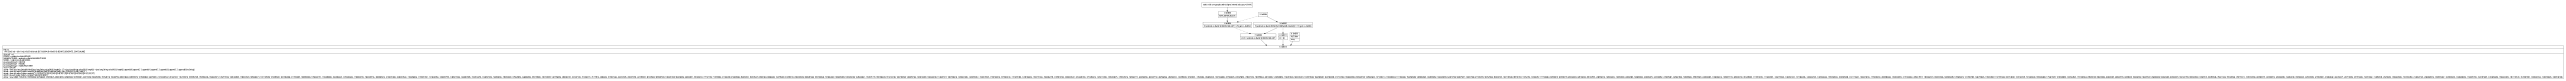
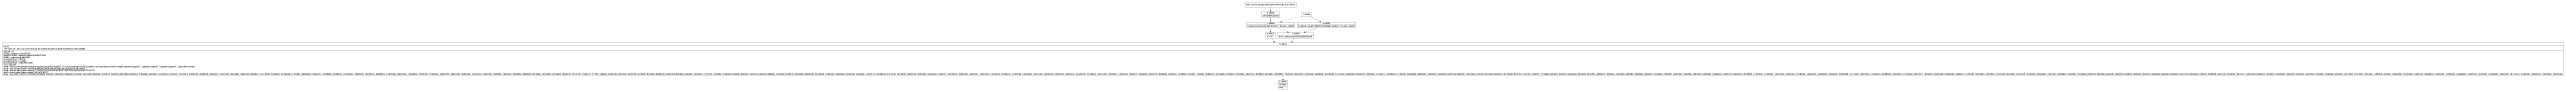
  digraph {
    fontname=Roboto
    node [fontname=Roboto shape=record]
    edge [fontname=Roboto]
    n1 [label="{0\:\ 0x0000|MTH_ENTER_BLOCK\l}"]
    n2 [label="{1\:\ 0x0004|if (android.os.Build.VERSION.SDK_INT != 25) goto L_0x0094\l}"]
    n3 [label="{7\:\ 0x0094|int r0 = android.os.Build.VERSION.SDK_INT\l}"]
    n4 [label="{2\:\ 0x0006}"]
    n5 [label="{3\:\ 0x000f|if (android.os.Build.VERSION.CODENAME.charAt(0) != 'O') goto L_0x0094\l}"]
-   n6 [label="{5\:\ 0x0013|PHI: r0 \l  PHI: (r0v2 int) = (r0v1 int), (r0v25 int) binds: [B:7:0x0094, B:4:0x0011] A[DONT_GENERATE, DONT_INLINE]\l|SDK_INT = r0\lDEVICE = android.os.Build.DEVICE\lMANUFACTURER = android.os.Build.MANUFACTURER\lMODEL = android.os.Build.MODEL\ljava.lang.String r0 = DEVICE\ljava.lang.String r1 = MODEL\ljava.lang.String r2 = MANUFACTURER\lint r3 = SDK_INT\lzzbnq = new java.lang.StringBuilder(((java.lang.String.valueOf(r0).length() + 17) + java.lang.String.valueOf(r1).length()) + java.lang.String.valueOf(r2).length()).append(r0).append(\", \").append(r1).append(\", \").append(r2).append(\", \").append(r3).toString()\lzzaqx = java.util.regex.Pattern.compile(\"(dddd)\-(dd)\-(dd)[Tt](dd):(dd):(dd)([.,](d+))?([Zz]\|((+\|\-)(d?d):?(dd)))?\")\lzzaqy = java.util.regex.Pattern.compile(\"^(\-)?P(([0\-9]*)Y)?(([0\-9]*)M)?(([0\-9]*)D)?(T(([0\-9]*)H)?(([0\-9]*)M)?(([0\-9.]*)S)?)?$\")\lzzbnr = java.util.regex.Pattern.compile(\"%([A\-Fa\-f0\-9]\{2\})\")\lzzbns = new int[]\{0, 79764919, 159529838, 222504665, 319059676, 398814059, 445009330, 507990021, 638119352, 583659535, 797628118, 726387553, 890018660, 835552979, 1015980042, 944750013, 1276238704, 1221641927, 1167319070, 1095957929, 1595256236, 1540665371, 1452775106, 1381403509, 1780037320, 1859660671, 1671105958, 1733955601, 2031960084, 2111593891, 1889500026, 1952343757, \-1742489888, \-1662866601, \-1851683442, \-1788833735, \-1960329156, \-1880695413, \-2103051438, \-2040207643, \-1104454824, \-1159051537, \-1213636554, \-1284997759, \-1389417084, \-1444007885, \-1532160278, \-1603531939, \-734892656, \-789352409, \-575645954, \-646886583, \-952755380, \-1007220997, \-827056094, \-898286187, \-231047128, \-151282273, \-71779514, \-8804623, \-515967244, \-436212925, \-390279782, \-327299027, 881225847, 809987520, 1023691545, 969234094, 662832811, 591600412, 771767749, 717299826, 311336399, 374308984, 453813921, 533576470, 25881363, 88864420, 134795389, 214552010, 2023205639, 2086057648, 1897238633, 1976864222, 1804852699, 1867694188, 1645340341, 1724971778, 1587496639, 1516133128, 1461550545, 1406951526, 1302016099, 1230646740, 1142491917, 1087903418, \-1398421865, \-1469785312, \-1524105735, \-1578704818, \-1079922613, \-1151291908, \-1239184603, \-1293773166, \-1968362705, \-1905510760, \-2094067647, \-2014441994, \-1716953613, \-1654112188, \-1876203875, \-1796572374, \-525066777, \-462094256, \-382327159, \-302564546, \-206542021, \-143559028, \-97365931, \-17609246, \-960696225, \-1031934488, \-817968335, \-872425850, \-709327229, \-780559564, \-600130067, \-654598054, 1762451694, 1842216281, 1619975040, 1682949687, 2047383090, 2127137669, 1938468188, 2001449195, 1325665622, 1271206113, 1183200824, 1111960463, 1543535498, 1489069629, 1434599652, 1363369299, 622672798, 568075817, 748617968, 677256519, 907627842, 853037301, 1067152940, 995781531, 51762726, 131386257, 177728840, 240578815, 269590778, 349224269, 429104020, 491947555, \-248556018, \-168932423, \-122852000, \-60002089, \-500490030, \-420856475, \-341238852, \-278395381, \-685261898, \-739858943, \-559578920, \-630940305, \-1004286614, \-1058877219, \-845023740, \-916395085, \-1119974018, \-1174433591, \-1262701040, \-1333941337, \-1371866206, \-1426332139, \-1481064244, \-1552294533, \-1690935098, \-1611170447, \-1833673816, \-1770699233, \-2009983462, \-1930228819, \-2119160460, \-2056179517, 1569362073, 1498123566, 1409854455, 1355396672, 1317987909, 1246755826, 1192025387, 1137557660, 2072149281, 2135122070, 1912620623, 1992383480, 1753615357, 1816598090, 1627664531, 1707420964, 295390185, 358241886, 404320391, 483945776, 43990325, 106832002, 186451547, 266083308, 932423249, 861060070, 1041341759, 986742920, 613929101, 542559546, 756411363, 701822548, \-978770311, \-1050133554, \-869589737, \-924188512, \-693284699, \-764654318, \-550540341, \-605129092, \-475935807, \-413084042, \-366743377, \-287118056, \-257573603, \-194731862, \-114850189, \-35218492, \-1984365303, \-1921392450, \-2143631769, \-2063868976, \-1698919467, \-1635936670, \-1824608069, \-1744851700, \-1347415887, \-1418654458, \-1506661409, \-1561119128, \-1129027987, \-1200260134, \-1254728445, \-1309196108\}\l}"]
+   n6 [label="{5\:\ 0x0013|PHI: r0 \l  PHI: (r0v2 int) = (r0v1 int), (r0v25 int) binds: [B:7:0x0094, B:4:0x0011] A[DONT_GENERATE, DONT_INLINE]\l|SDK_INT = r0\lDEVICE = android.os.Build.DEVICE\lMANUFACTURER = android.os.Build.MANUFACTURER\lMODEL = android.os.Build.MODEL\ljava.lang.String r0 = DEVICE\ljava.zzbnq.String r1 = MODEL\ljava.lang.String r2 = MANUFACTURER\lint r3 = SDK_INT\lzzbnq = new java.lang.StringBuilder(((java.lang.String.valueOf(r0).length() + 17) + java.lang.String.valueOf(r1).length()) + java.lang.String.valueOf(r2).length()).append(r0).append(\", \").append(r1).append(\", \").append(r2).append(\", \").append(r3).toString()\lzzaqx = java.util.regex.Pattern.compile(\"(dddd)\-(dd)\-(dd)[Tt](dd):(dd):(dd)([.,](d+))?([Zz]\|((+\|\-)(d?d):?(dd)))?\")\lzzaqy = java.util.regex.Pattern.compile(\"^(\-)?P(([0\-9]*)Y)?(([0\-9]*)M)?(([0\-9]*)D)?(T(([0\-9]*)H)?(([0\-9]*)M)?(([0\-9.]*)S)?)?$\")\lzzbnr = java.util.regex.Pattern.compile(\"%([A\-Fa\-f0\-9]\{2\})\")\lzzbns = new int[]\{0, 79764919, 159529838, 222504665, 319059676, 398814059, 445009330, 507990021, 638119352, 583659535, 797628118, 726387553, 890018660, 835552979, 1015980042, 944750013, 1276238704, 1221641927, 1167319070, 1095957929, 1595256236, 1540665371, 1452775106, 1381403509, 1780037320, 1859660671, 1671105958, 1733955601, 2031960084, 2111593891, 1889500026, 1952343757, \-1742489888, \-1662866601, \-1851683442, \-1788833735, \-1960329156, \-1880695413, \-2103051438, \-2040207643, \-1104454824, \-1159051537, \-1213636554, \-1284997759, \-1389417084, \-1444007885, \-1532160278, \-1603531939, \-734892656, \-789352409, \-575645954, \-646886583, \-952755380, \-1007220997, \-827056094, \-898286187, \-231047128, \-151282273, \-71779514, \-8804623, \-515967244, \-436212925, \-390279782, \-327299027, 881225847, 809987520, 1023691545, 969234094, 662832811, 591600412, 771767749, 717299826, 311336399, 374308984, 453813921, 533576470, 25881363, 88864420, 134795389, 214552010, 2023205639, 2086057648, 1897238633, 1976864222, 1804852699, 1867694188, 1645340341, 1724971778, 1587496639, 1516133128, 1461550545, 1406951526, 1302016099, 1230646740, 1142491917, 1087903418, \-1398421865, \-1469785312, \-1524105735, \-1578704818, \-1079922613, \-1151291908, \-1239184603, \-1293773166, \-1968362705, \-1905510760, \-2094067647, \-2014441994, \-1716953613, \-1654112188, \-1876203875, \-1796572374, \-525066777, \-462094256, \-382327159, \-302564546, \-206542021, \-143559028, \-97365931, \-17609246, \-960696225, \-1031934488, \-817968335, \-872425850, \-709327229, \-780559564, \-600130067, \-654598054, 1762451694, 1842216281, 1619975040, 1682949687, 2047383090, 2127137669, 1938468188, 2001449195, 1325665622, 1271206113, 1183200824, 1111960463, 1543535498, 1489069629, 1434599652, 1363369299, 622672798, 568075817, 748617968, 677256519, 907627842, 853037301, 1067152940, 995781531, 51762726, 131386257, 177728840, 240578815, 269590778, 349224269, 429104020, 491947555, \-248556018, \-168932423, \-122852000, \-60002089, \-500490030, \-420856475, \-341238852, \-278395381, \-685261898, \-739858943, \-559578920, \-630940305, \-1004286614, \-1058877219, \-845023740, \-916395085, \-1119974018, \-1174433591, \-1262701040, \-1333941337, \-1371866206, \-1426332139, \-1481064244, \-1552294533, \-1690935098, \-1611170447, \-1833673816, \-1770699233, \-2009983462, \-1930228819, \-2119160460, \-2056179517, 1569362073, 1498123566, 1409854455, 1355396672, 1317987909, 1246755826, 1192025387, 1137557660, 2072149281, 2135122070, 1912620623, 1992383480, 1753615357, 1816598090, 1627664531, 1707420964, 295390185, 358241886, 404320391, 483945776, 43990325, 106832002, 186451547, 266083308, 932423249, 861060070, 1041341759, 986742920, 613929101, 542559546, 756411363, 701822548, \-978770311, \-1050133554, \-869589737, \-924188512, \-693284699, \-764654318, \-550540341, \-605129092, \-475935807, \-413084042, \-366743377, \-287118056, \-257573603, \-194731862, \-114850189, \-35218492, \-1984365303, \-1921392450, \-2143631769, \-2063868976, \-1698919467, \-1635936670, \-1824608069, \-1744851700, \-1347415887, \-1418654458, \-1506661409, \-1561119128, \-1129027987, \-1200260134, \-1254728445, \-1309196108\}\l}"]
    n7 [label="{4\:\ 0x0011|r0 = 28\l}"]
    n8 [label="{6\:\ 0x0093|RETURN\l|zzsy\l}"]
    n9 [label="{static void com.google.android.gms.internal.ads.zzsy.\<clinit\>() }"]
    n1 -> n2
    n2 -> n3 [style=dashed]
    n3 -> n6
    n4 -> n2 [style=dashed]
    n4 -> n5
    n5 -> n3
-   n5 -> n7 [style=dashed]
-   n8 -> n6
+   n2 -> n7 [style=dashed]
+   n6 -> n8
    n7 -> n6
    n9 -> n1
  }
